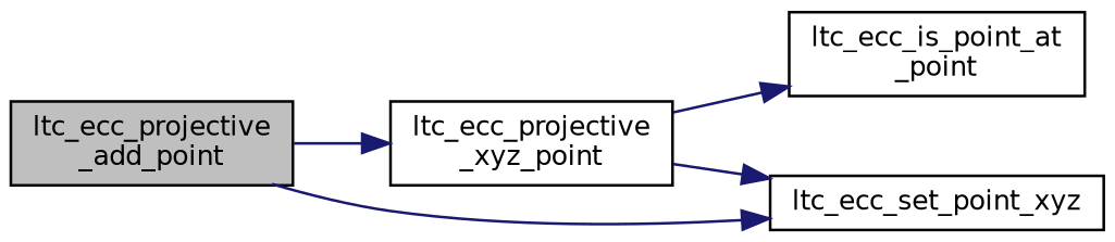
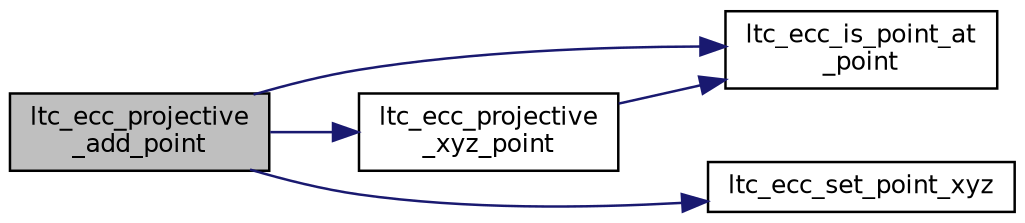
  digraph {
    rankdir=LR
    node [color=black fillcolor=white fontname=Helvetica fontsize=10 shape=record style=filled]
    edge [color=midnightblue fontname=Helvetica fontsize=10 labelfontname=Helvetica labelfontsize=10 style=solid]
    n1 [fillcolor=grey75 fontcolor=black height=0.2 label="ltc_ecc_projective\l_add_point" width=0.4]
    n2 [height=0.2 label="ltc_ecc_is_point_at\l_point" width=0.4]
    n3 [height=0.2 label="ltc_ecc_projective\l_xyz_point" width=0.4]
    n4 [height=0.2 label=ltc_ecc_set_point_xyz width=0.4]
+   n1 -> n2
    n1 -> n3
    n1 -> n4
    n3 -> n2
-   n3 -> n4
  }
